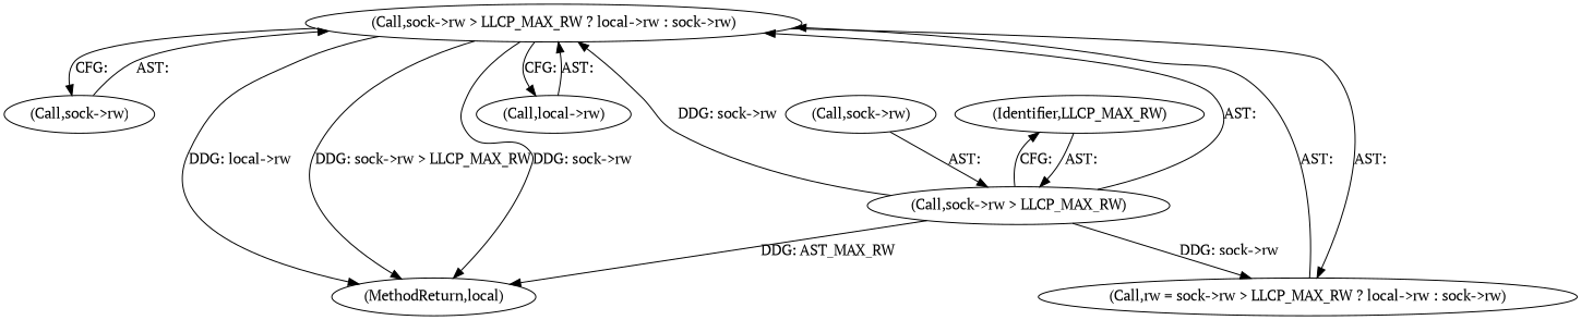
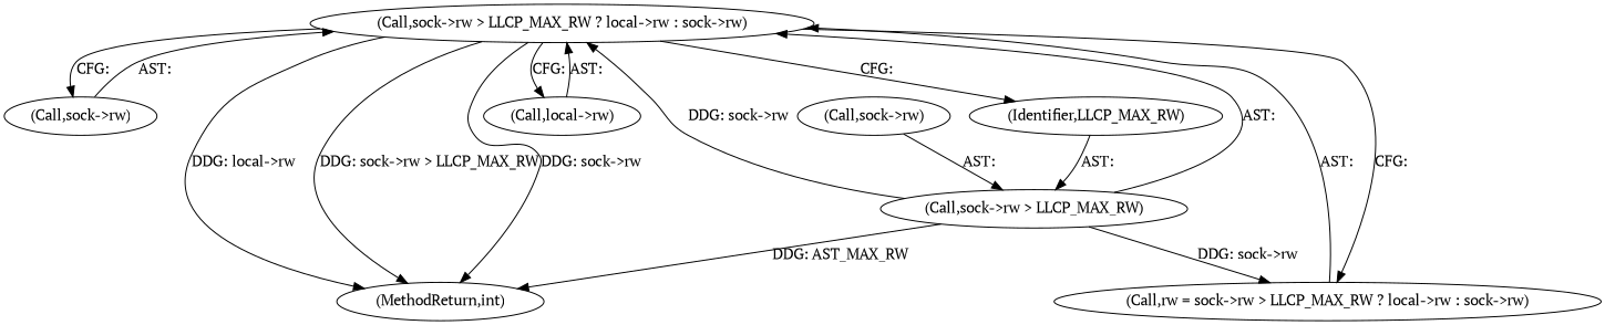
  digraph {
    fontname="PT Serif"
    node [fontname="PT Serif"]
    edge [fontname="PT Serif"]
    n1 [label="(Call,sock->rw > LLCP_MAX_RW ? local->rw : sock->rw)"]
    n2 [label="(Call,sock->rw)"]
-   n3 [label="(MethodReturn,local)"]
+   n3 [label="(MethodReturn,int)"]
    n4 [label="(Call,local->rw)"]
    n5 [label="(Call,rw = sock->rw > LLCP_MAX_RW ? local->rw : sock->rw)"]
    n6 [label="(Call,sock->rw > LLCP_MAX_RW)"]
    n7 [label="(Identifier,LLCP_MAX_RW)"]
    n8 [label="(Call,sock->rw)"]
    n1 -> n2 [label="CFG: "]
    n1 -> n3 [label="DDG: local->rw"]
    n1 -> n3 [label="DDG: sock->rw > LLCP_MAX_RW"]
    n1 -> n3 [label="DDG: sock->rw"]
    n1 -> n4 [label="CFG: "]
-   n1 -> n5 [label="AST: "]
+   n1 -> n5 [label="CFG: "]
    n2 -> n1 [label="AST: "]
    n4 -> n1 [label="AST: "]
    n5 -> n1 [label="AST: "]
    n6 -> n1 [label="AST: "]
    n6 -> n1 [label="DDG: sock->rw"]
    n6 -> n3 [label="DDG: AST_MAX_RW"]
    n6 -> n5 [label="DDG: sock->rw"]
-   n6 -> n7 [label="CFG: "]
+   n1 -> n7 [label="CFG: "]
    n7 -> n6 [label="AST: "]
    n8 -> n6 [label="AST: "]
  }
